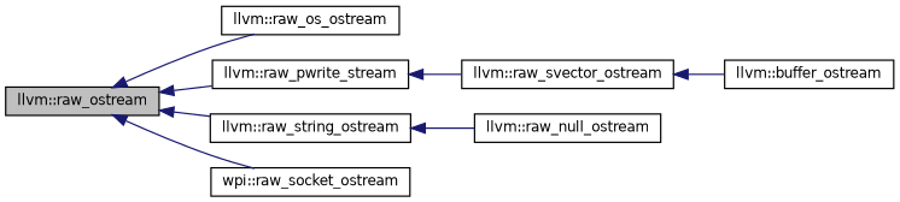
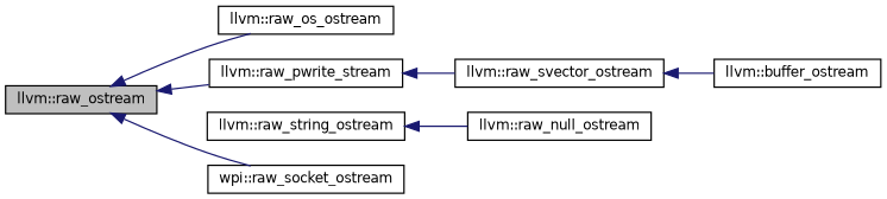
  digraph {
    rankdir=LR
    node [color=black fillcolor=white fontname=Helvetica fontsize=10 shape=record style=filled]
    edge [color=midnightblue dir=back fontname=Helvetica fontsize=10 labelfontname=Helvetica labelfontsize=10 style=solid]
    n1 [fillcolor=grey75 fontcolor=black height=0.2 label="llvm::raw_ostream" width=0.4]
    n2 [height=0.2 label="llvm::raw_os_ostream" width=0.4]
    n3 [height=0.2 label="llvm::raw_pwrite_stream" width=0.4]
    n4 [height=0.2 label="llvm::raw_string_ostream" width=0.4]
    n5 [height=0.2 label="wpi::raw_socket_ostream" width=0.4]
    n6 [height=0.2 label="llvm::raw_svector_ostream" width=0.4]
    n7 [height=0.2 label="llvm::raw_null_ostream" width=0.4]
    n8 [height=0.2 label="llvm::buffer_ostream" width=0.4]
    n1 -> n2
    n1 -> n3
-   n1 -> n4
    n1 -> n5
    n3 -> n6
    n4 -> n7
    n6 -> n8
  }
